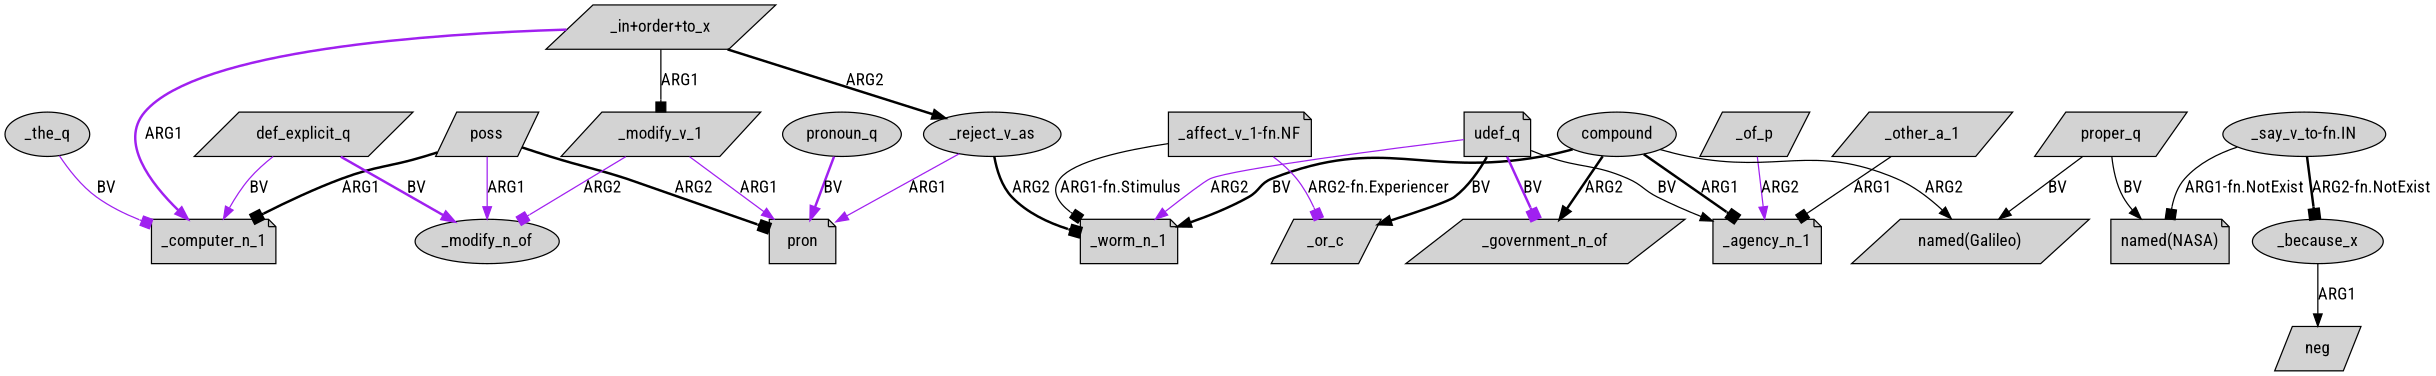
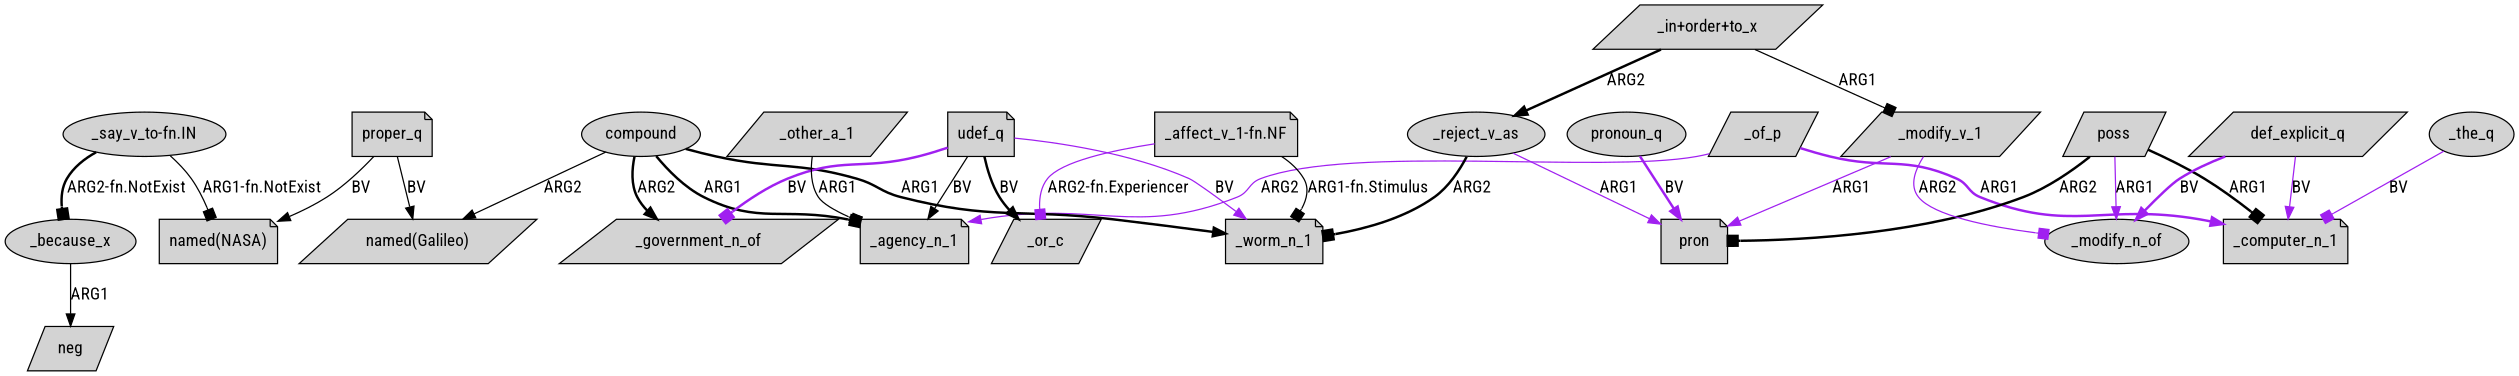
  digraph {
    fontname="Roboto Condensed"
    node [fontname="Roboto Condensed" shape=parallelogram style=filled]
    edge [arrowhead=normal color=black fontname="Roboto Condensed" style=solid]
    _computer_n_1 [shape=note]
    _of_p
    _agency_n_1 [shape=note]
    "named(NASA)" [shape=note]
-   proper_q
+   proper_q [shape=note]
    "named(Galileo)"
    compound [shape=ellipse]
    _government_n_of
    _worm_n_1 [shape=note]
    poss
    pron [shape=note]
    n12 [label=_modify_n_of shape=ellipse]
    "_say_v_to-fn.IN" [shape=ellipse]
    _because_x [shape=ellipse]
    neg
    _reject_v_as [shape=ellipse]
    "_in+order+to_x"
    _modify_v_1
    "_affect_v_1-fn.NF" [shape=note]
    _or_c
    udef_q [shape=note]
    def_explicit_q
    _the_q [shape=ellipse]
    pronoun_q [shape=ellipse]
    _other_a_1
-   "_in+order+to_x" -> _computer_n_1 [color=purple label=ARG1 style=bold]
+   _of_p -> _computer_n_1 [color=purple label=ARG1 style=bold]
    _of_p -> _agency_n_1 [color=purple label=ARG2]
    proper_q -> "named(NASA)" [label=BV]
    proper_q -> "named(Galileo)" [label=BV]
    compound -> _agency_n_1 [arrowhead=box label=ARG1 style=bold]
    compound -> "named(Galileo)" [label=ARG2]
    compound -> _government_n_of [label=ARG2 style=bold]
-   compound -> _worm_n_1 [label=BV style=bold]
+   compound -> _worm_n_1 [label=ARG1 style=bold]
    poss -> _computer_n_1 [arrowhead=box label=ARG1 style=bold]
    poss -> pron [arrowhead=box label=ARG2 style=bold]
    poss -> n12 [color=purple label=ARG1]
    "_say_v_to-fn.IN" -> "named(NASA)" [arrowhead=box label="ARG1-fn.NotExist"]
    "_say_v_to-fn.IN" -> _because_x [arrowhead=box label="ARG2-fn.NotExist" style=bold]
    _because_x -> neg [label=ARG1]
    _reject_v_as -> _worm_n_1 [arrowhead=box label=ARG2 style=bold]
    _reject_v_as -> pron [color=purple label=ARG1]
    "_in+order+to_x" -> _reject_v_as [label=ARG2 style=bold]
    "_in+order+to_x" -> _modify_v_1 [arrowhead=box label=ARG1]
    _modify_v_1 -> pron [color=purple label=ARG1]
    _modify_v_1 -> n12 [arrowhead=box color=purple label=ARG2]
    "_affect_v_1-fn.NF" -> _worm_n_1 [arrowhead=box label="ARG1-fn.Stimulus"]
    "_affect_v_1-fn.NF" -> _or_c [arrowhead=box color=purple label="ARG2-fn.Experiencer"]
    udef_q -> _agency_n_1 [label=BV]
    udef_q -> _government_n_of [arrowhead=box color=purple label=BV style=bold]
-   udef_q -> _worm_n_1 [color=purple label=ARG2]
+   udef_q -> _worm_n_1 [color=purple label=BV]
    udef_q -> _or_c [label=BV style=bold]
    def_explicit_q -> _computer_n_1 [color=purple label=BV]
    def_explicit_q -> n12 [color=purple label=BV style=bold]
    _the_q -> _computer_n_1 [arrowhead=box color=purple label=BV]
    pronoun_q -> pron [color=purple label=BV style=bold]
    _other_a_1 -> _agency_n_1 [arrowhead=box label=ARG1]
  }
